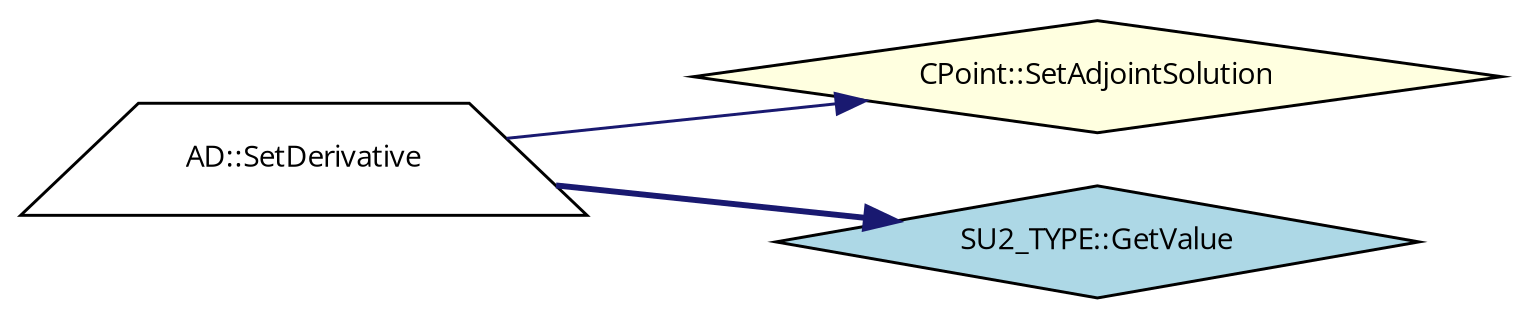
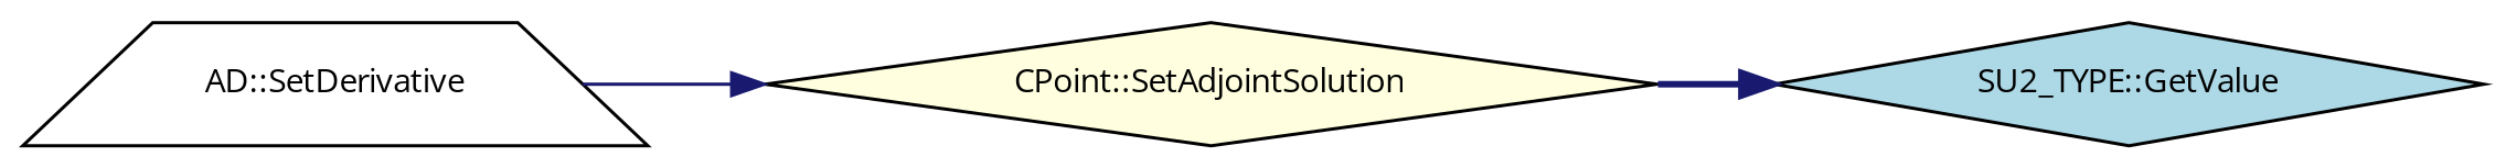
  digraph {
    fontname="Open Sans"
    rankdir=LR
    node [color=black fontname="Open Sans" fontsize=10 shape=diamond style=filled]
    edge [color=midnightblue fontname="Open Sans" fontsize=10 labelfontname=Helvetica labelfontsize=10]
    n1 [fillcolor=lightyellow fontcolor=black height=0.2 label="CPoint::SetAdjointSolution" width=0.4]
    n2 [fillcolor=lightblue height=0.2 label="SU2_TYPE::GetValue" width=0.4]
    n3 [fillcolor=white height=0.2 label="AD::SetDerivative" shape=trapezium width=0.4]
-   n3 -> n2 [style=bold]
+   n1 -> n2 [style=bold]
    n3 -> n1 [style=solid]
  }
